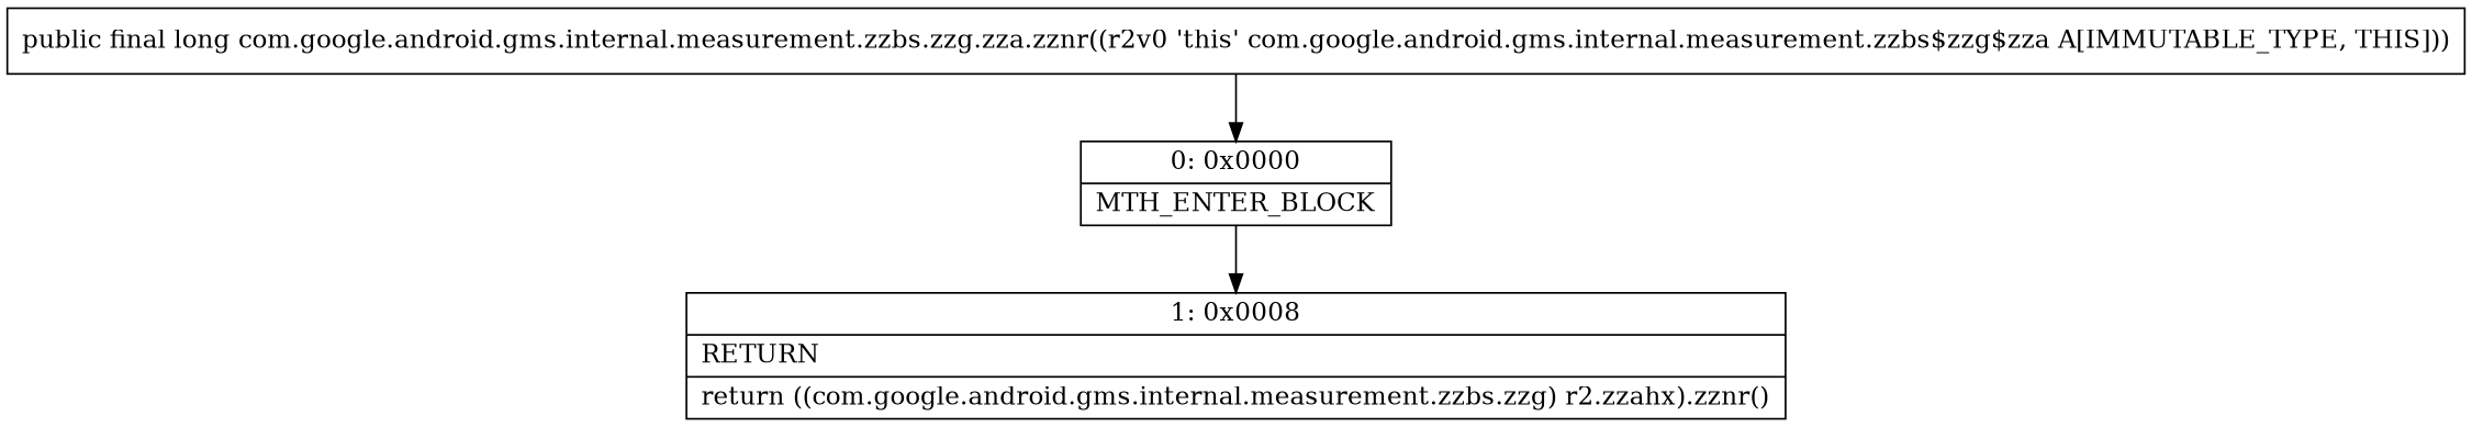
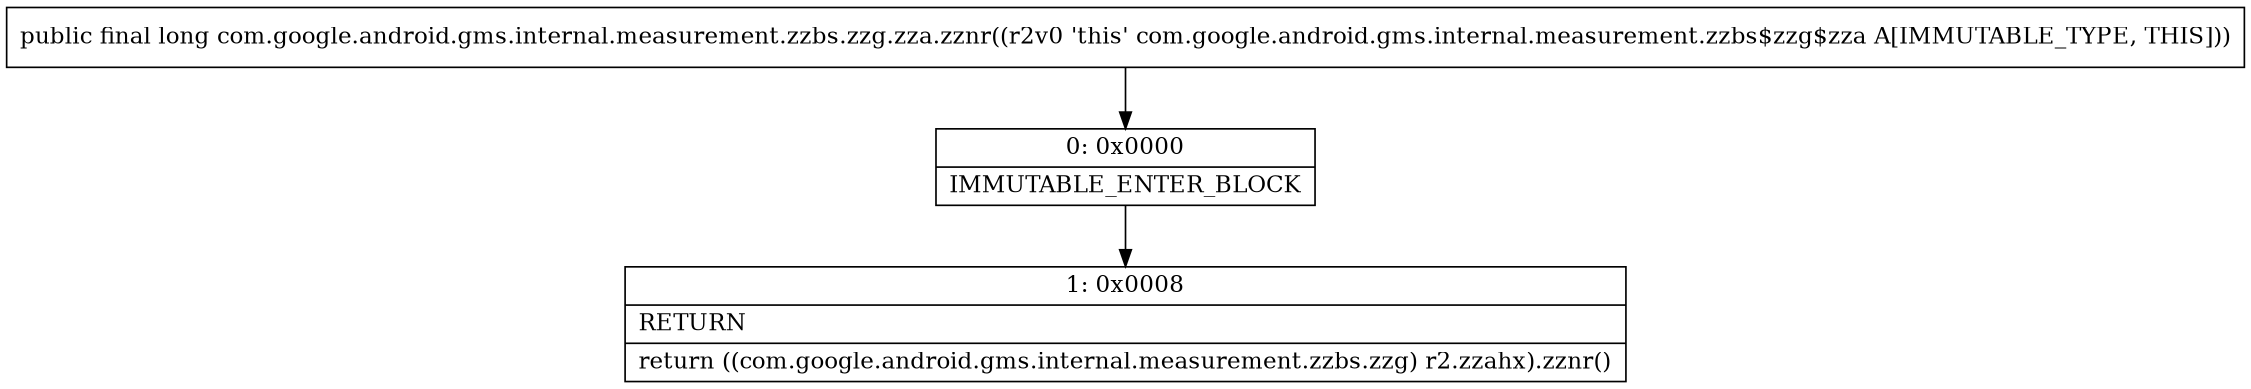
  digraph {
    node [shape=record]
-   n1 [label="{0\:\ 0x0000|MTH_ENTER_BLOCK\l}"]
+   n1 [label="{0\:\ 0x0000|IMMUTABLE_ENTER_BLOCK\l}"]
    n2 [label="{1\:\ 0x0008|RETURN\l|return ((com.google.android.gms.internal.measurement.zzbs.zzg) r2.zzahx).zznr()\l}"]
    n3 [label="{public final long com.google.android.gms.internal.measurement.zzbs.zzg.zza.zznr((r2v0 'this' com.google.android.gms.internal.measurement.zzbs$zzg$zza A[IMMUTABLE_TYPE, THIS])) }"]
    n1 -> n2
    n3 -> n1
  }
